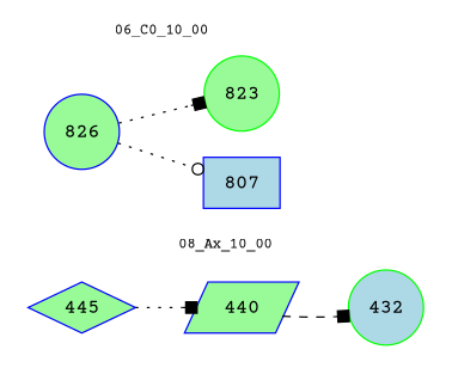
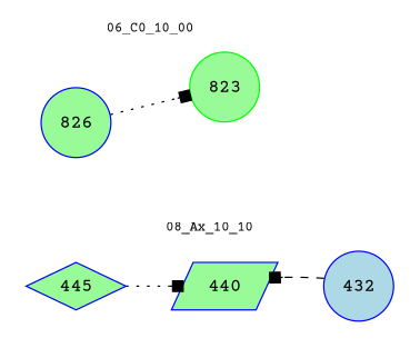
  digraph {
    fontname="Courier Prime"
    rankdir=LR
    node [color=blue fillcolor=palegreen fontname="Courier Prime" shape=circle style=filled]
    edge [arrowhead=box color=black fontname="Courier Prime" style=dotted]
    n1 [label=440 shape=parallelogram]
-   n2 [color=green fillcolor=lightblue label=432]
+   n2 [fillcolor=lightblue label=432]
    n3 [label=445 shape=diamond]
    n4 [label=826]
-   n5 [fillcolor=lightblue label=807 shape=box]
    n6 [color=green label=823]
    subgraph cluster_1 {
      color=white
      fontsize=10
-     label="08_Ax_10_00"
+     label="08_Ax_10_10"
      n1
      n2
      n3
    }
    subgraph cluster_2 {
      color=white
      fontsize=10
      label="06_C0_10_00"
      n4
-     n5
      n6
    }
-   n1 -> n2 [style=dashed]
+   n2 -> n1 [style=dashed]
    n3 -> n1
-   n4 -> n5 [arrowhead=odot]
    n4 -> n6
  }
